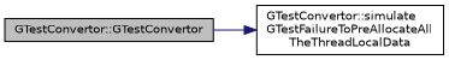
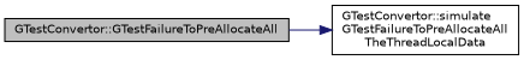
  digraph {
    rankdir=LR
    node [color=black fontname=Helvetica fontsize=10 shape=record style=filled]
-   n1 [fillcolor=grey75 fontcolor=black height=0.2 label="GTestConvertor::GTestConvertor" width=0.4]
+   n1 [fillcolor=grey75 fontcolor=black height=0.2 label="GTestConvertor::GTestFailureToPreAllocateAll" width=0.4]
    n2 [fillcolor=white height=0.2 label="GTestConvertor::simulate\lGTestFailureToPreAllocateAll\lTheThreadLocalData" width=0.4]
    n1 -> n2 [color=midnightblue fontname=Helvetica fontsize=10 labelfontname=Helvetica labelfontsize=10 style=solid]
  }
